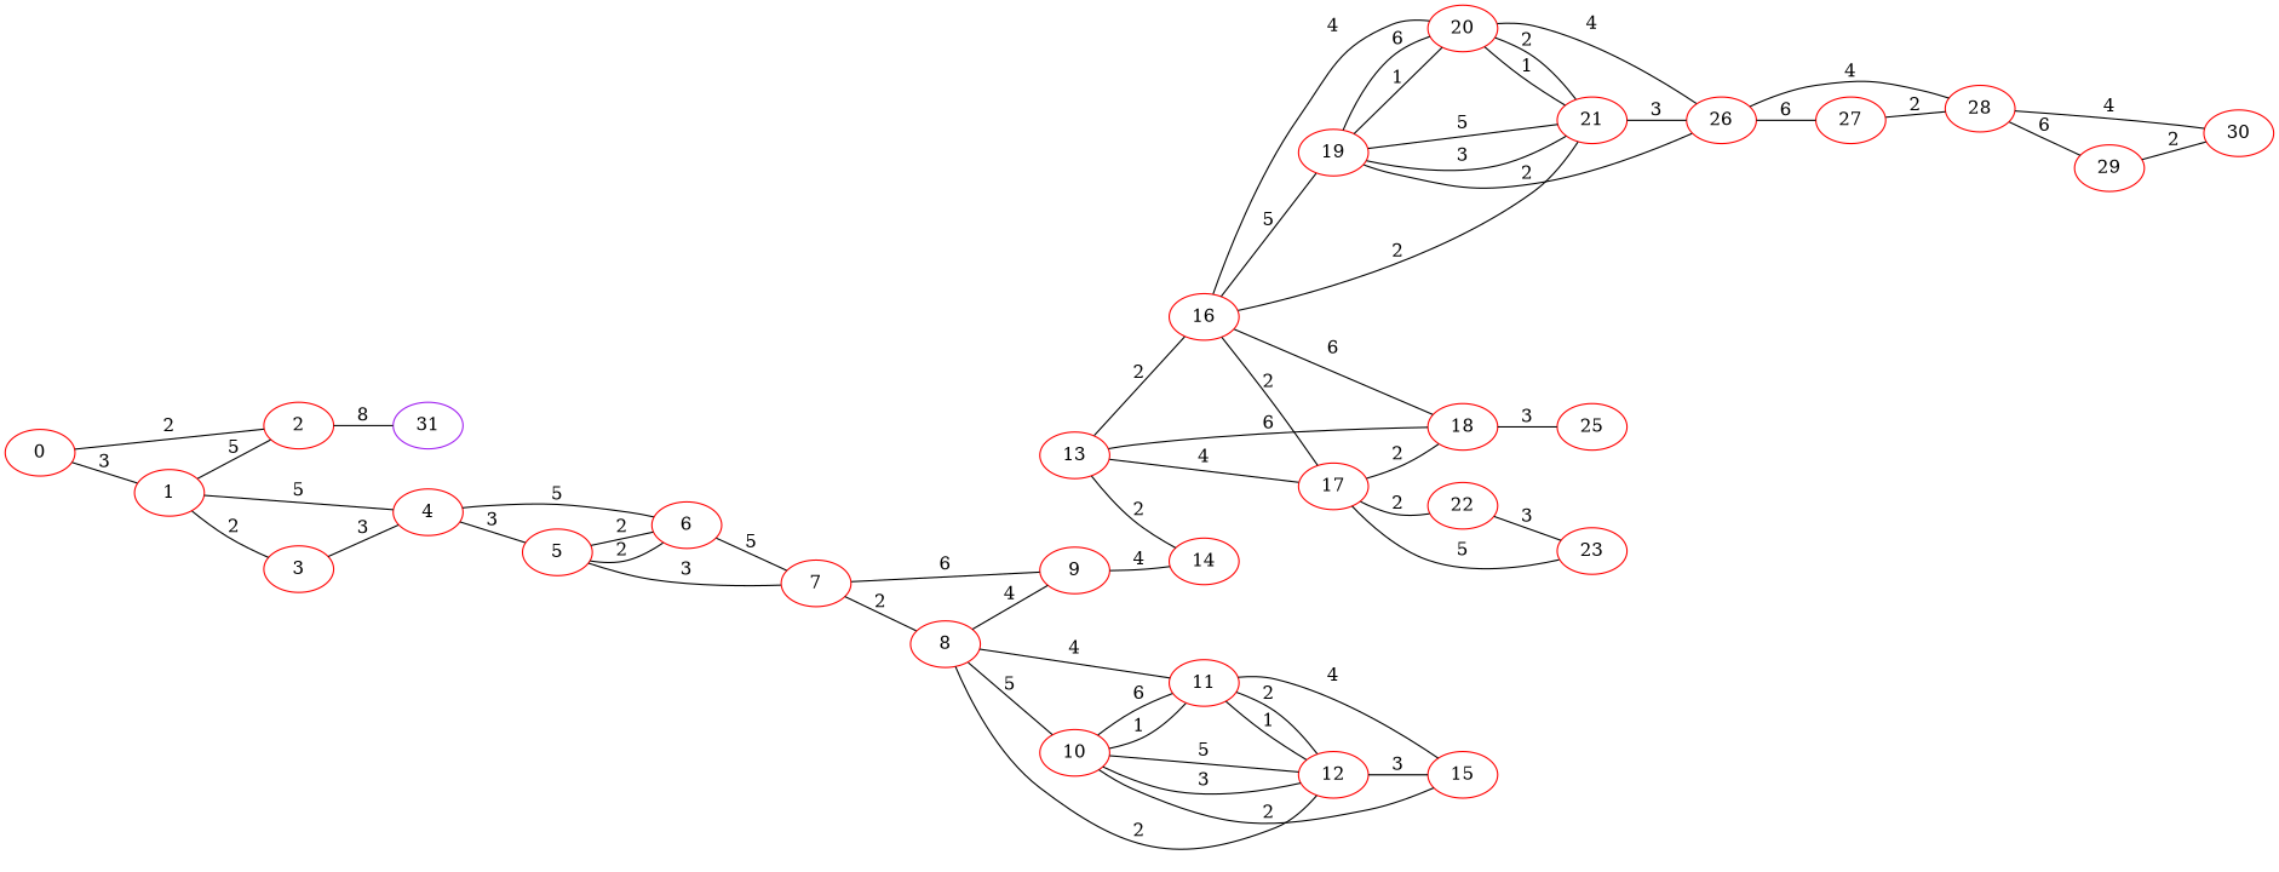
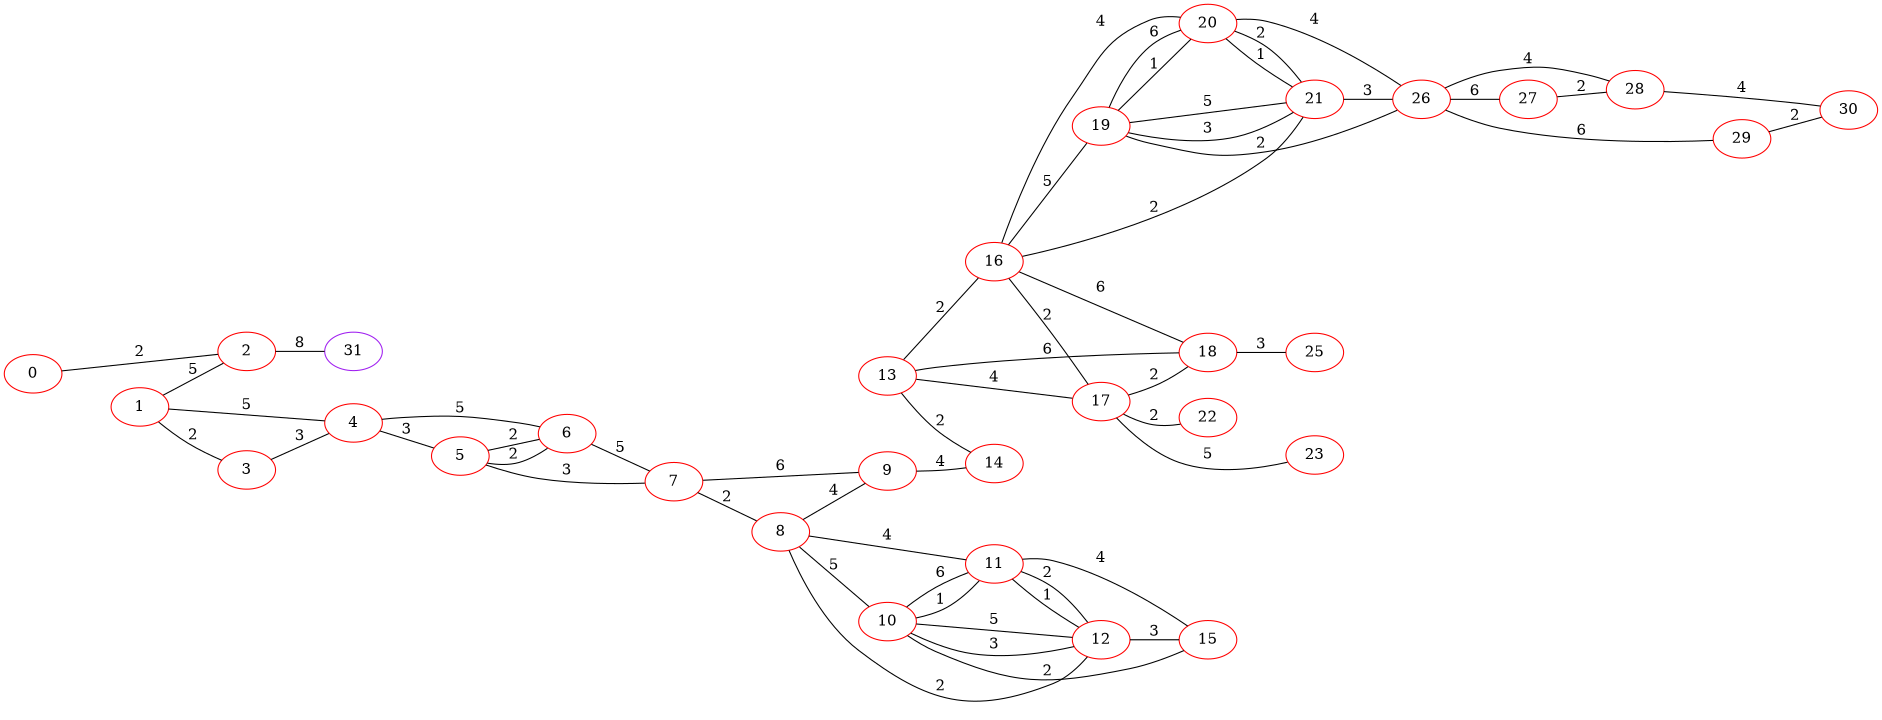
  graph {
    rankdir=LR
    node [color=red weight=1]
    0
    1
    2
    3
    4
    31 [color=purple weight=4]
    5
    6
    7
    8
    9
    10
    11
    12
    14
    15
    13
    16
    17
    18
    19
    20
    21
    22
    23
    25
    26
    27
    28
    29
    30
-   0 -- 1 [label=3]
    0 -- 2 [label=2]
    1 -- 2 [label=5]
    1 -- 3 [label=2]
    1 -- 4 [label=5]
    2 -- 31 [label=8]
    3 -- 4 [label=3]
    4 -- 5 [label=3]
    4 -- 6 [label=5]
    5 -- 6 [label=2]
    5 -- 6 [label=2]
    5 -- 7 [label=3]
    6 -- 7 [label=5]
    7 -- 8 [label=2]
    7 -- 9 [label=6]
    8 -- 9 [label=4]
    8 -- 10 [label=5]
    8 -- 11 [label=4]
    8 -- 12 [label=2]
    9 -- 14 [label=4]
    10 -- 11 [label=6]
    10 -- 11 [label=1]
    10 -- 12 [label=5]
    10 -- 12 [label=3]
    10 -- 15 [label=2]
    11 -- 12 [label=1]
    11 -- 12 [label=2]
    11 -- 15 [label=4]
    12 -- 15 [label=3]
    13 -- 14 [label=2]
    13 -- 16 [label=2]
    13 -- 17 [label=4]
    13 -- 18 [label=6]
    16 -- 17 [label=2]
    16 -- 18 [label=6]
    16 -- 19 [label=5]
    16 -- 20 [label=4]
    16 -- 21 [label=2]
    17 -- 18 [label=2]
    17 -- 22 [label=2]
    17 -- 23 [label=5]
    18 -- 25 [label=3]
    19 -- 20 [label=6]
    19 -- 20 [label=1]
    19 -- 21 [label=5]
    19 -- 21 [label=3]
    19 -- 26 [label=2]
    20 -- 21 [label=1]
    20 -- 21 [label=2]
    20 -- 26 [label=4]
    21 -- 26 [label=3]
-   22 -- 23 [label=3]
    26 -- 27 [label=6]
    26 -- 28 [label=4]
    27 -- 28 [label=2]
-   28 -- 29 [label=6]
+   26 -- 29 [label=6]
    28 -- 30 [label=4]
    29 -- 30 [label=2]
  }
